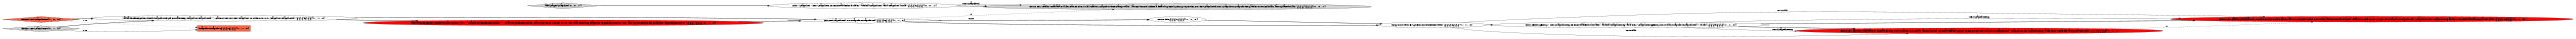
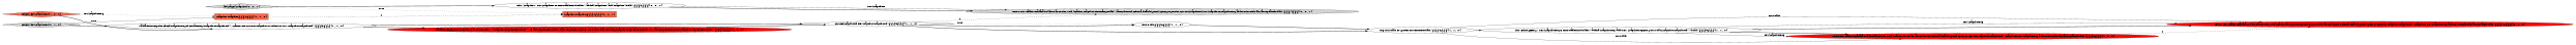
  digraph {
    rankdir=LR
    node [fillcolor=white shape=ellipse style=filled]
    edge [style=bold]
    n1 [label="List<Snapshot> newSnapshots = ImmutableList.builder().addAll(snapshots).add(snapshot).build()@@@3@@@['0', '0', '1']"]
    n2 [fillcolor=lightgray label="return new TableMetadata(null,formatVersion,uuid,location,snapshot.timestampMillis(),lastColumnId,schema,defaultSpecId,specs,properties,currentSnapshotId,newSnapshots,snapshotLog,addPreviousFile(file,lastUpdatedMillis))@@@4@@@['0', '0', '1']"]
    n3 [fillcolor=red label="ValidationException.check(formatVersion == 1 || snapshot.sequenceNumber() <= lastSequenceNumber,\"Last sequence number %s is less than existing snapshot sequence number %s\",lastSequenceNumber,snapshot.sequenceNumber())@@@4@@@['0', '1', '0']"]
    n4 [label="currentSnapshotId == snapshot.snapshotId()@@@5@@@['1', '1', '0']" shape=diamond]
    n5 [label="long nowMillis = System.currentTimeMillis()@@@8@@@['1', '1', '0']"]
    n6 [label="return this@@@6@@@['1', '1', '0']"]
    n7 [fillcolor=tomato label="Snapshot snapshot@@@2@@@['1', '1', '0']" shape=box]
+   n8 [fillcolor=tomato label="Snapshot snapshot@@@2@@@['0', '0', '1']" shape=box]
    n9 [fillcolor=red label="return new TableMetadata(null,formatVersion,uuid,location,lastSequenceNumber,nowMillis,lastColumnId,schema,defaultSpecId,specs,properties,snapshot.snapshotId(),snapshots,newSnapshotLog,addPreviousFile(file,lastUpdatedMillis))@@@10@@@['0', '1', '0']"]
    n10 [fillcolor=red label="return new TableMetadata(null,formatVersion,uuid,location,nowMillis,lastColumnId,schema,defaultSpecId,specs,properties,snapshot.snapshotId(),snapshots,newSnapshotLog,addPreviousFile(file,lastUpdatedMillis))@@@9@@@['1', '0', '0']"]
    n11 [label="List<HistoryEntry> newSnapshotLog = ImmutableList.builder().addAll(snapshotLog).add(new SnapshotLogEntry(nowMillis,snapshot.snapshotId())).build()@@@9@@@['1', '1', '0']"]
    n12 [fillcolor=tomato label="setCurrentSnapshotTo['1', '0', '0']" shape=diamond]
    n13 [label="ValidationException.check(snapshotsById.containsKey(snapshot.snapshotId()),\"Cannot set current snapshot to unknown: %s\",snapshot.snapshotId())@@@3@@@['1', '1', '0']"]
    n14 [fillcolor=lightgray label="addStagedSnapshot['0', '0', '1']" shape=diamond]
    n15 [fillcolor=lightgray label="setCurrentSnapshotTo['0', '1', '0']" shape=diamond]
    n1 -> n2 [label=newSnapshots style=solid]
    n1 -> n2
    n3 -> n4
    n4 -> n2 [label=0 style=dashed]
    n4 -> n5
    n4 -> n6
    n4 -> n6 [label=true style=dotted]
    n5 -> n9 [label=nowMillis style=solid]
    n5 -> n10 [label=nowMillis style=solid]
    n5 -> n11
    n6 -> n5
+   n7 -> n8 [label=0 style=dashed]
    n10 -> n9 [label=0 style=dashed]
    n11 -> n9 [label=newSnapshotLog style=solid]
    n11 -> n9
    n11 -> n10
    n11 -> n10 [label=newSnapshotLog style=solid]
-   n12 -> n7 [label=true style=dotted]
+   n12 -> n7 [label=newSnapshotLog style=dotted]
    n12 -> n13
    n13 -> n3
    n13 -> n4
    n14 -> n1
+   n14 -> n8 [label=true style=dotted]
    n15 -> n7 [label=true style=solid]
    n15 -> n13
  }
